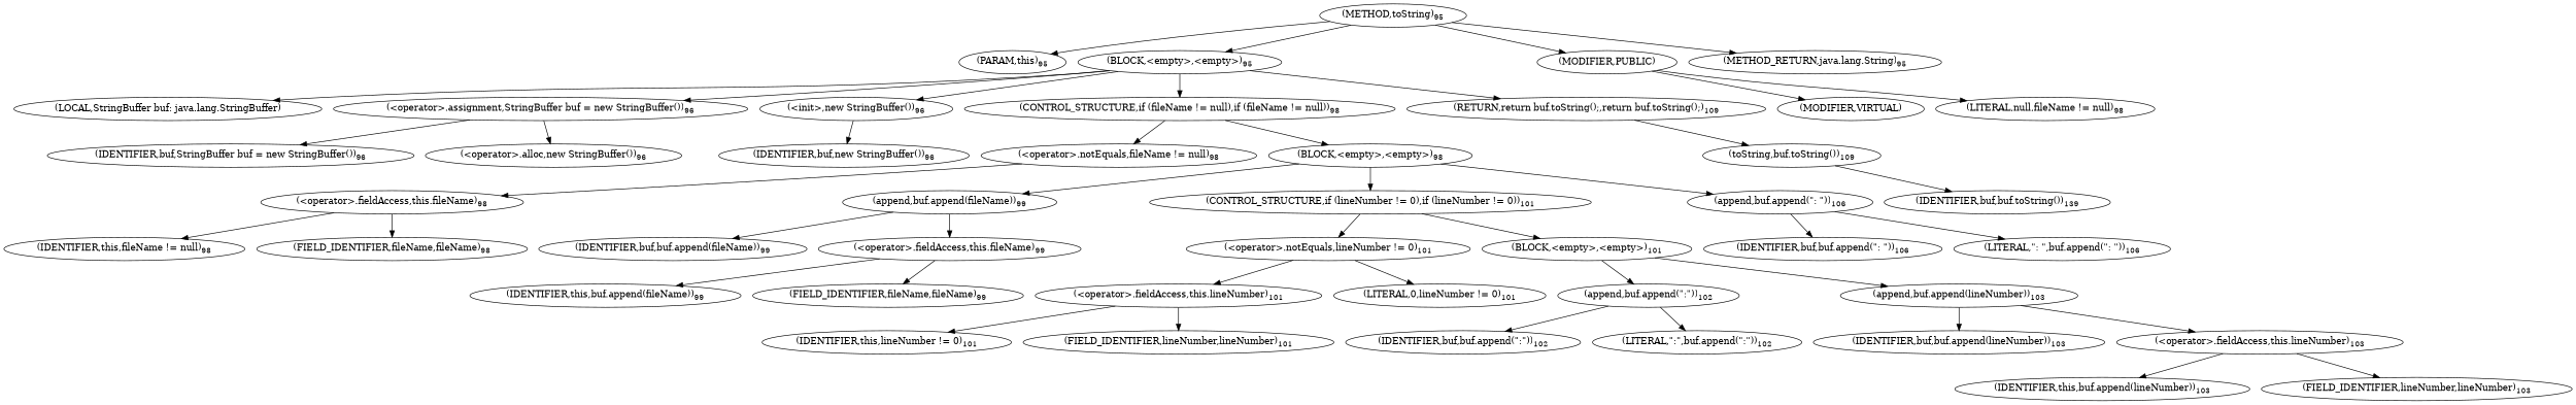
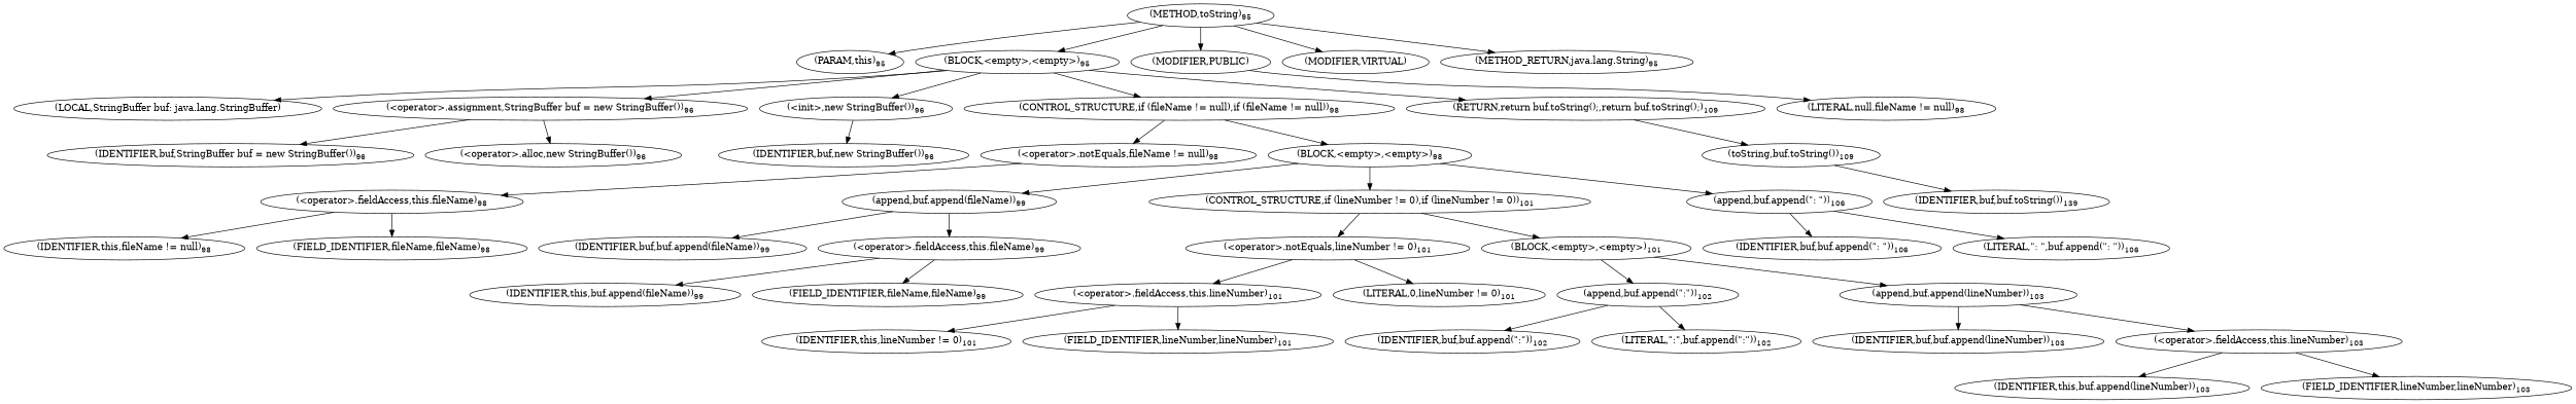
  digraph {
    n1 [label=<(METHOD,toString)<SUB>95</SUB>>]
    n2 [label=<(PARAM,this)<SUB>95</SUB>>]
    n3 [label=<(BLOCK,&lt;empty&gt;,&lt;empty&gt;)<SUB>95</SUB>>]
    n4 [label=<(MODIFIER,PUBLIC)>]
    n5 [label=<(MODIFIER,VIRTUAL)>]
    n6 [label=<(METHOD_RETURN,java.lang.String)<SUB>95</SUB>>]
    n7 [label=<(LOCAL,StringBuffer buf: java.lang.StringBuffer)>]
    n8 [label=<(&lt;operator&gt;.assignment,StringBuffer buf = new StringBuffer())<SUB>96</SUB>>]
    n9 [label=<(&lt;init&gt;,new StringBuffer())<SUB>96</SUB>>]
    n10 [label=<(CONTROL_STRUCTURE,if (fileName != null),if (fileName != null))<SUB>98</SUB>>]
    n11 [label=<(RETURN,return buf.toString();,return buf.toString();)<SUB>109</SUB>>]
    n12 [label=<(LITERAL,null,fileName != null)<SUB>98</SUB>>]
    n13 [label=<(IDENTIFIER,buf,StringBuffer buf = new StringBuffer())<SUB>96</SUB>>]
    n14 [label=<(&lt;operator&gt;.alloc,new StringBuffer())<SUB>96</SUB>>]
    n15 [label=<(IDENTIFIER,buf,new StringBuffer())<SUB>96</SUB>>]
    n16 [label=<(&lt;operator&gt;.notEquals,fileName != null)<SUB>98</SUB>>]
    n17 [label=<(BLOCK,&lt;empty&gt;,&lt;empty&gt;)<SUB>98</SUB>>]
    n18 [label=<(toString,buf.toString())<SUB>109</SUB>>]
    n19 [label=<(&lt;operator&gt;.fieldAccess,this.fileName)<SUB>98</SUB>>]
    n20 [label=<(append,buf.append(fileName))<SUB>99</SUB>>]
    n21 [label=<(CONTROL_STRUCTURE,if (lineNumber != 0),if (lineNumber != 0))<SUB>101</SUB>>]
    n22 [label=<(append,buf.append(&quot;: &quot;))<SUB>106</SUB>>]
    n23 [label=<(IDENTIFIER,this,fileName != null)<SUB>98</SUB>>]
    n24 [label=<(FIELD_IDENTIFIER,fileName,fileName)<SUB>98</SUB>>]
    n25 [label=<(IDENTIFIER,buf,buf.append(fileName))<SUB>99</SUB>>]
    n26 [label=<(&lt;operator&gt;.fieldAccess,this.fileName)<SUB>99</SUB>>]
    n27 [label=<(&lt;operator&gt;.notEquals,lineNumber != 0)<SUB>101</SUB>>]
    n28 [label=<(BLOCK,&lt;empty&gt;,&lt;empty&gt;)<SUB>101</SUB>>]
    n29 [label=<(IDENTIFIER,buf,buf.append(&quot;: &quot;))<SUB>106</SUB>>]
    n30 [label=<(LITERAL,&quot;: &quot;,buf.append(&quot;: &quot;))<SUB>106</SUB>>]
    n31 [label=<(IDENTIFIER,this,buf.append(fileName))<SUB>99</SUB>>]
    n32 [label=<(FIELD_IDENTIFIER,fileName,fileName)<SUB>99</SUB>>]
    n33 [label=<(&lt;operator&gt;.fieldAccess,this.lineNumber)<SUB>101</SUB>>]
    n34 [label=<(LITERAL,0,lineNumber != 0)<SUB>101</SUB>>]
    n35 [label=<(append,buf.append(&quot;:&quot;))<SUB>102</SUB>>]
    n36 [label=<(append,buf.append(lineNumber))<SUB>103</SUB>>]
    n37 [label=<(IDENTIFIER,this,lineNumber != 0)<SUB>101</SUB>>]
    n38 [label=<(FIELD_IDENTIFIER,lineNumber,lineNumber)<SUB>101</SUB>>]
    n39 [label=<(IDENTIFIER,buf,buf.append(&quot;:&quot;))<SUB>102</SUB>>]
    n40 [label=<(LITERAL,&quot;:&quot;,buf.append(&quot;:&quot;))<SUB>102</SUB>>]
    n41 [label=<(IDENTIFIER,buf,buf.append(lineNumber))<SUB>103</SUB>>]
    n42 [label=<(&lt;operator&gt;.fieldAccess,this.lineNumber)<SUB>103</SUB>>]
    n43 [label=<(IDENTIFIER,this,buf.append(lineNumber))<SUB>103</SUB>>]
    n44 [label=<(FIELD_IDENTIFIER,lineNumber,lineNumber)<SUB>103</SUB>>]
    n45 [label=<(IDENTIFIER,buf,buf.toString())<SUB>139</SUB>>]
    n1 -> n2
    n1 -> n3
    n1 -> n4
-   n4 -> n5
+   n1 -> n5
    n1 -> n6
    n3 -> n7
    n3 -> n8
    n3 -> n9
    n3 -> n10
    n3 -> n11
    n4 -> n12
    n8 -> n13
    n8 -> n14
    n9 -> n15
    n10 -> n16
    n10 -> n17
    n11 -> n18
    n16 -> n19
    n17 -> n20
    n17 -> n21
    n17 -> n22
    n18 -> n45
    n19 -> n23
    n19 -> n24
    n20 -> n25
    n20 -> n26
    n21 -> n27
    n21 -> n28
    n22 -> n29
    n22 -> n30
    n26 -> n31
    n26 -> n32
    n27 -> n33
    n27 -> n34
    n28 -> n35
    n28 -> n36
    n33 -> n37
    n33 -> n38
    n35 -> n39
    n35 -> n40
    n36 -> n41
    n36 -> n42
    n42 -> n43
    n42 -> n44
  }
